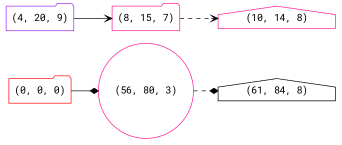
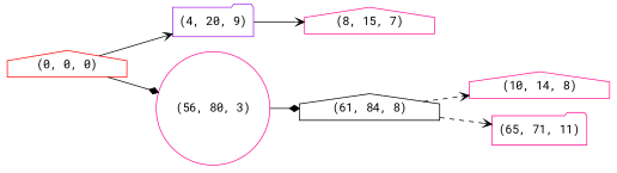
  digraph {
    fontname="Roboto Mono"
    rankdir=LR
    node [color=deeppink fontname="Roboto Mono" shape=house]
    edge [arrowhead=vee fontname="Roboto Mono" style=solid]
-   "(0, 0, 0)" [color=red shape=folder]
+   "(0, 0, 0)" [color=red]
    n2 [color=purple label="(4, 20, 9)" shape=folder]
    "(56, 80, 3)" [shape=circle]
-   "(8, 15, 7)" [shape=folder]
+   "(8, 15, 7)"
    n5 [color=black label="(61, 84, 8)"]
    "(10, 14, 8)"
+   "(65, 71, 11)" [shape=folder]
+   "(0, 0, 0)" -> n2
    "(0, 0, 0)" -> "(56, 80, 3)" [arrowhead=diamond]
    n2 -> "(8, 15, 7)"
-   "(56, 80, 3)" -> n5 [arrowhead=diamond style=dashed]
-   "(8, 15, 7)" -> "(10, 14, 8)" [style=dashed]
+   "(56, 80, 3)" -> n5 [arrowhead=diamond]
+   n5 -> "(10, 14, 8)" [style=dashed]
+   n5 -> "(65, 71, 11)" [style=dashed]
  }
